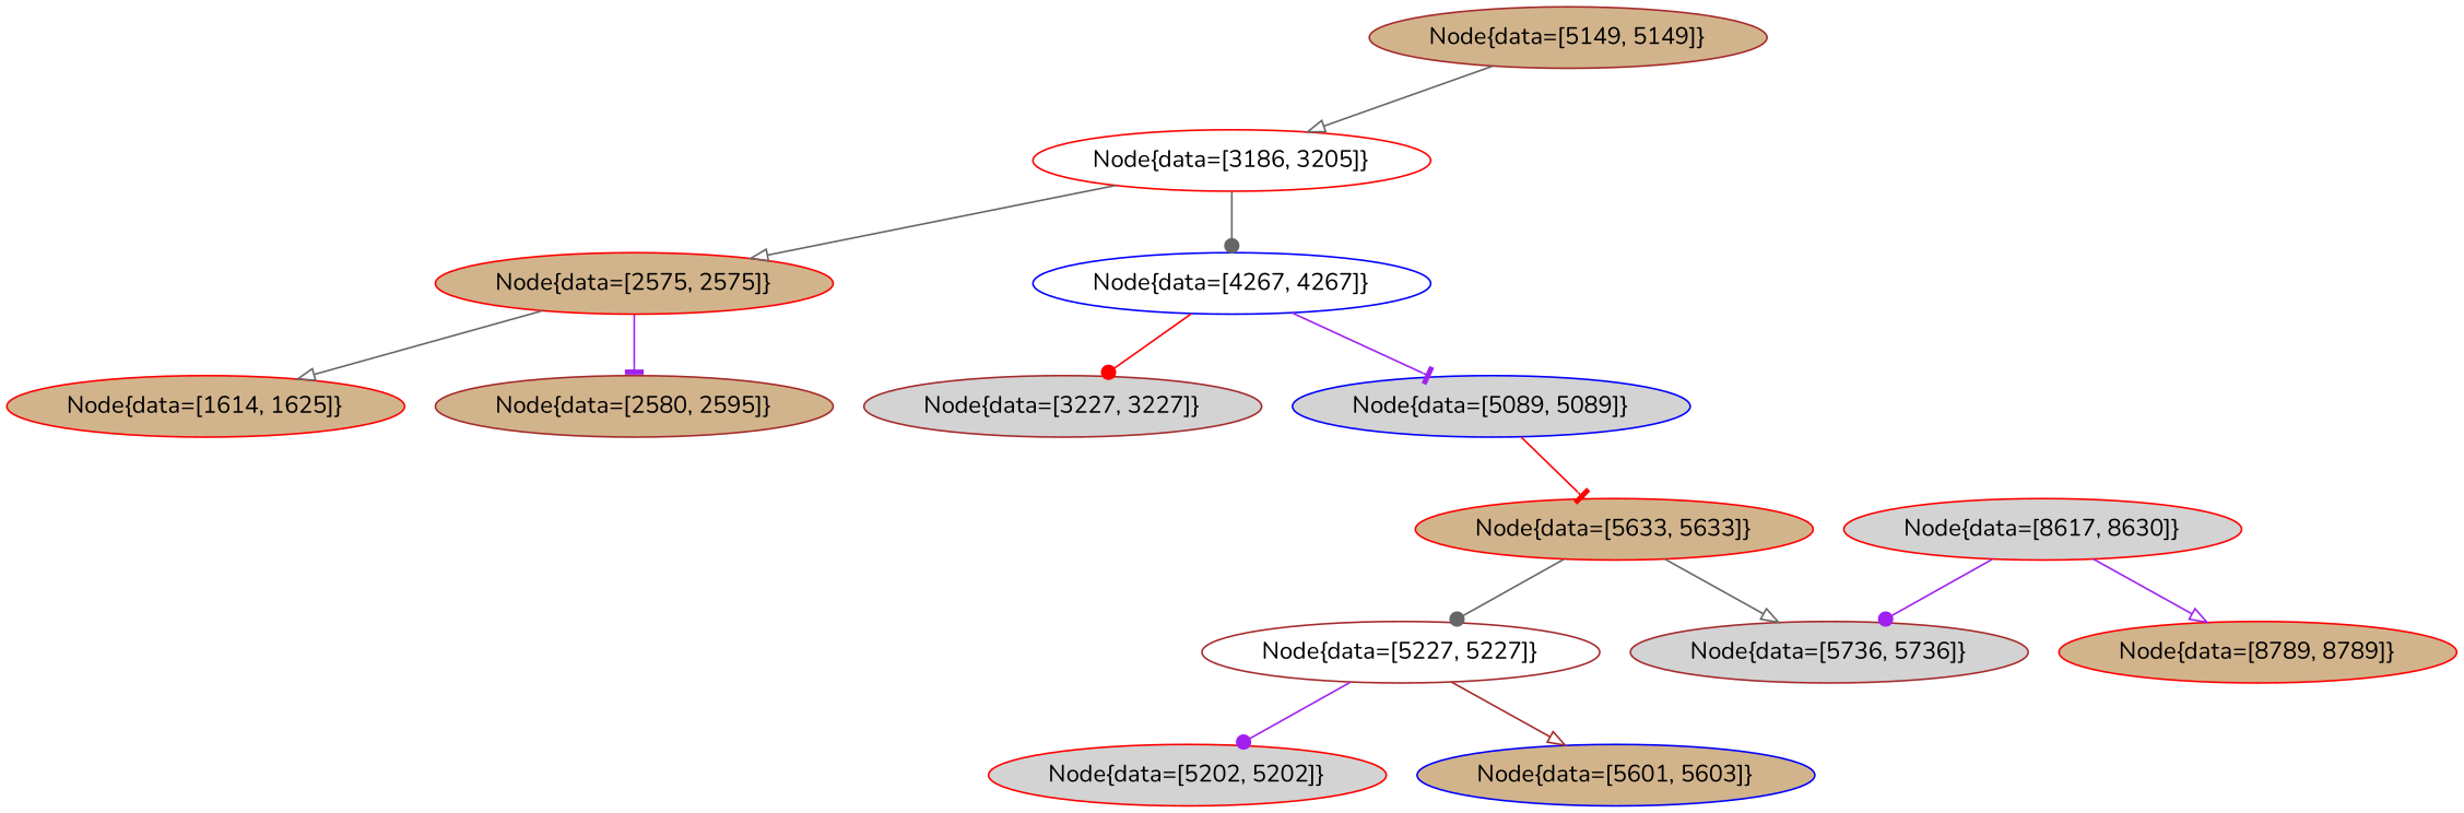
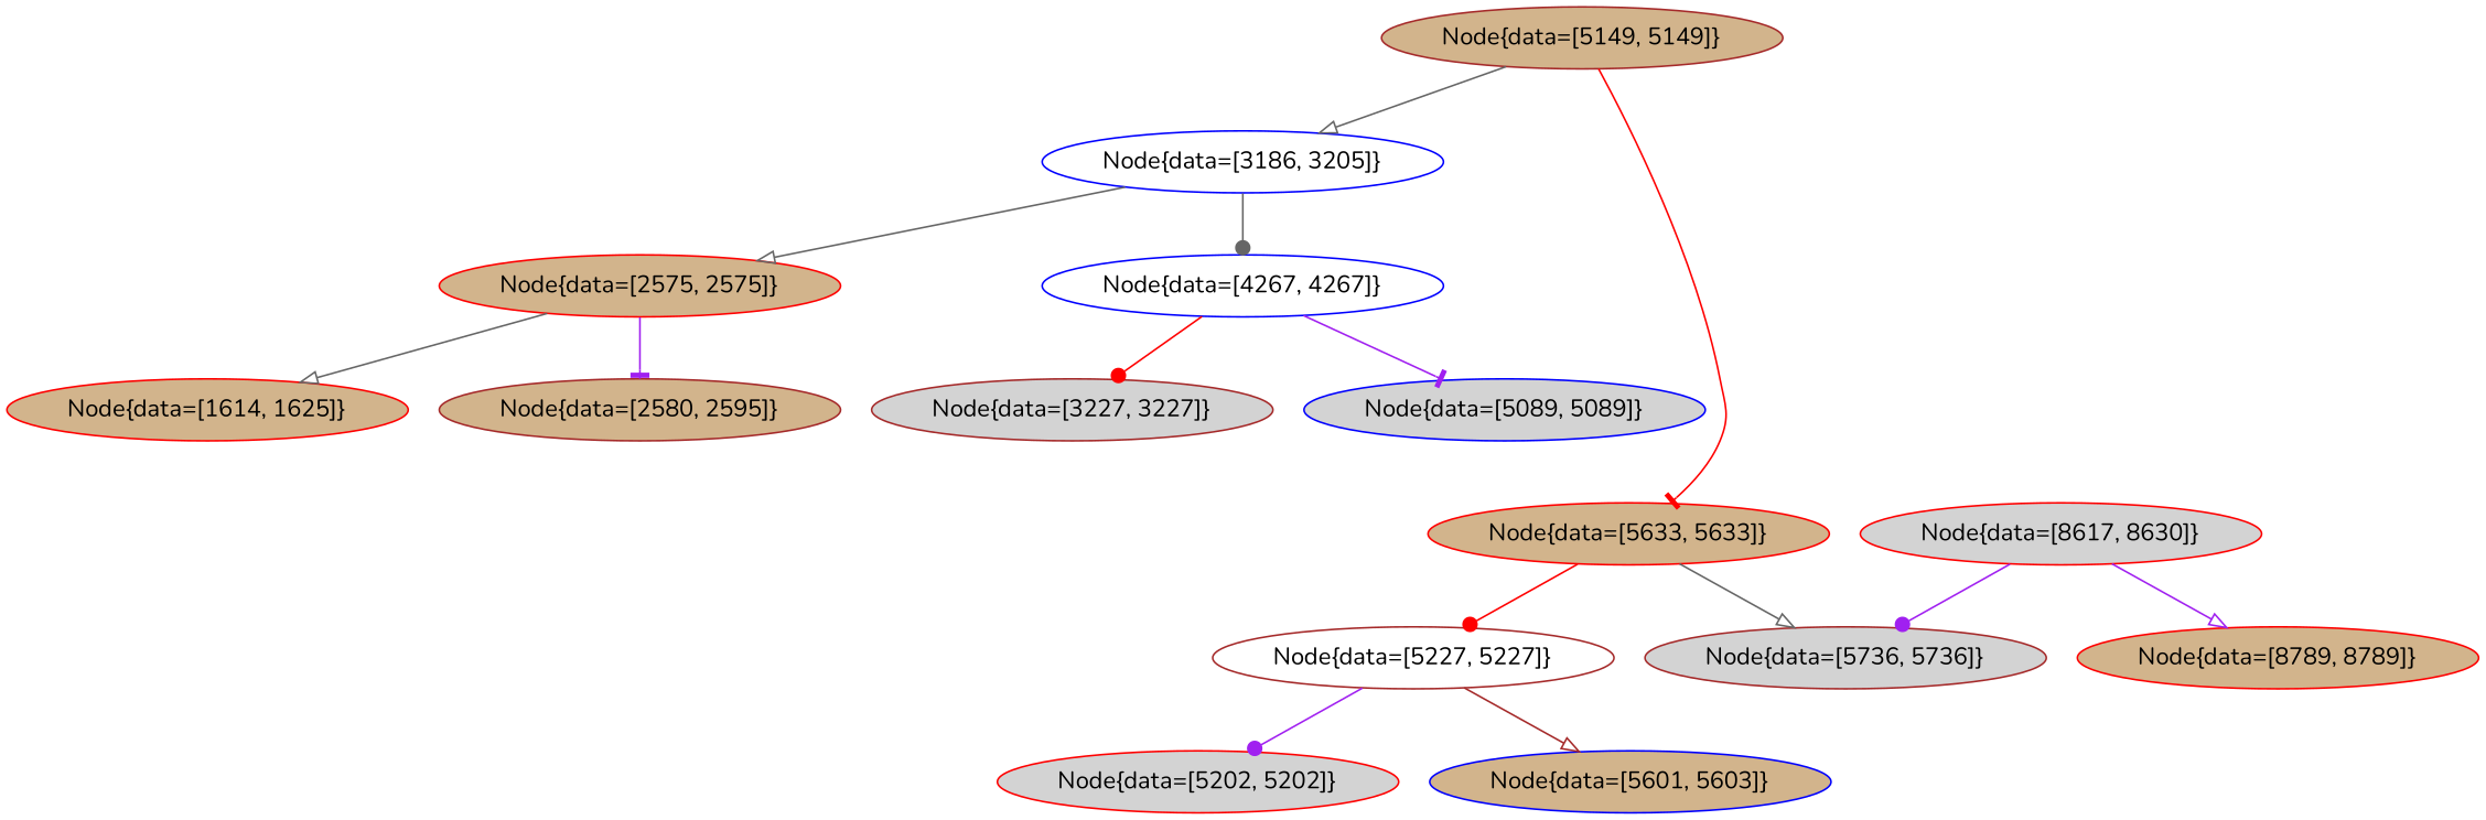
  digraph {
    fontname=Nunito
    node [color=red fillcolor=tan fontname=Nunito style=filled]
    edge [arrowhead=onormal color=gray40 fontname=Nunito]
    n1 [color=brown label="Node{data=[5149, 5149]}"]
-   n2 [fillcolor=white label="Node{data=[3186, 3205]}"]
+   n2 [color=blue fillcolor=white label="Node{data=[3186, 3205]}"]
    n3 [label="Node{data=[5633, 5633]}"]
    n4 [label="Node{data=[2575, 2575]}"]
    n5 [color=blue fillcolor=white label="Node{data=[4267, 4267]}"]
    n6 [color=brown fillcolor=white label="Node{data=[5227, 5227]}"]
    n7 [color=brown fillcolor=lightgrey label="Node{data=[5736, 5736]}"]
    n8 [label="Node{data=[1614, 1625]}"]
    n9 [color=brown label="Node{data=[2580, 2595]}"]
    n10 [color=brown fillcolor=lightgrey label="Node{data=[3227, 3227]}"]
    n11 [color=blue fillcolor=lightgrey label="Node{data=[5089, 5089]}"]
    n12 [fillcolor=lightgrey label="Node{data=[5202, 5202]}"]
    n13 [color=blue label="Node{data=[5601, 5603]}"]
    n14 [fillcolor=lightgrey label="Node{data=[8617, 8630]}"]
    n15 [label="Node{data=[8789, 8789]}"]
    n1 -> n2
-   n11 -> n3 [arrowhead=tee color=red]
+   n1 -> n3 [arrowhead=tee color=red]
    n2 -> n4
    n2 -> n5 [arrowhead=dot]
-   n3 -> n6 [arrowhead=dot]
+   n3 -> n6 [arrowhead=dot color=red]
    n3 -> n7
    n4 -> n8
    n4 -> n9 [arrowhead=tee color=purple]
    n5 -> n10 [arrowhead=dot color=red]
    n5 -> n11 [arrowhead=tee color=purple]
    n6 -> n12 [arrowhead=dot color=purple]
    n6 -> n13 [color=brown]
    n14 -> n7 [arrowhead=dot color=purple]
    n14 -> n15 [color=purple]
  }
